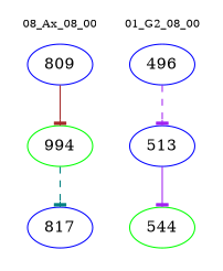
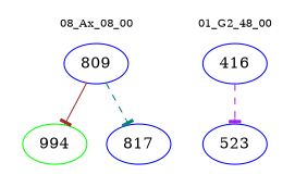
  digraph {
    node [color=blue]
    edge [arrowhead=tee color=purple style=solid]
    n1 [label=809]
    n2 [color=green label=994]
    n3 [label=817]
-   n4 [label=513]
-   n5 [label=496]
-   n6 [color=green label=544]
+   n4 [label=523]
+   n5 [label=416]
    subgraph cluster_1 {
      color=white
      fontsize=10
      label="08_Ax_08_00"
      n1
      n2
      n3
    }
    subgraph cluster_2 {
      color=white
      fontsize=10
-     label="01_G2_08_00"
+     label="01_G2_48_00"
      n4
      n5
-     n6
    }
    n1 -> n2 [color=brown]
-   n2 -> n3 [color=teal style=dashed]
-   n4 -> n6
+   n1 -> n3 [color=teal style=dashed]
    n5 -> n4 [style=dashed]
  }
